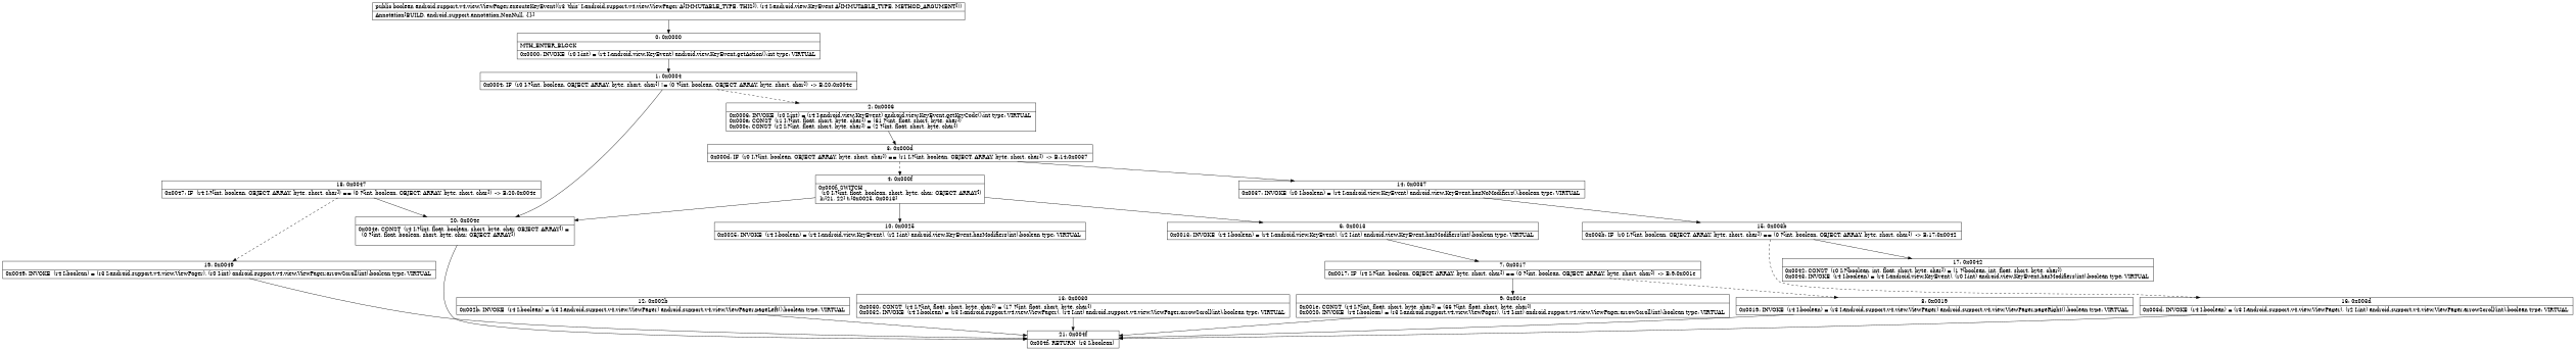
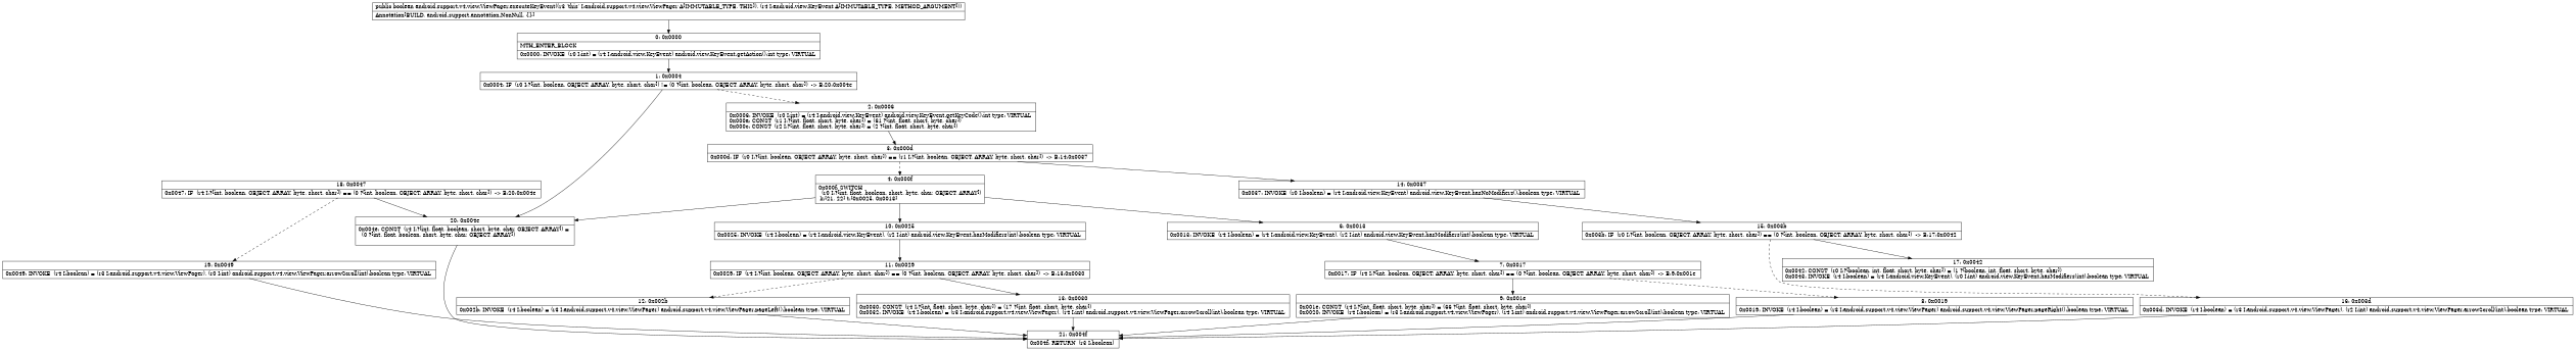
  digraph {
    node [shape=record]
    n1 [label="{0\:\ 0x0000|MTH_ENTER_BLOCK\l|0x0000: INVOKE  (r0 I:int) = (r4 I:android.view.KeyEvent) android.view.KeyEvent.getAction():int type: VIRTUAL \l}"]
    n2 [label="{1\:\ 0x0004|0x0004: IF  (r0 I:?[int, boolean, OBJECT, ARRAY, byte, short, char]) != (0 ?[int, boolean, OBJECT, ARRAY, byte, short, char])  \-\> B:20:0x004e \l}"]
    n3 [label="{2\:\ 0x0006|0x0006: INVOKE  (r0 I:int) = (r4 I:android.view.KeyEvent) android.view.KeyEvent.getKeyCode():int type: VIRTUAL \l0x000a: CONST  (r1 I:?[int, float, short, byte, char]) = (61 ?[int, float, short, byte, char]) \l0x000c: CONST  (r2 I:?[int, float, short, byte, char]) = (2 ?[int, float, short, byte, char]) \l}"]
    n4 [label="{20\:\ 0x004e|0x004e: CONST  (r4 I:?[int, float, boolean, short, byte, char, OBJECT, ARRAY]) = \l  (0 ?[int, float, boolean, short, byte, char, OBJECT, ARRAY])\l \l}"]
    n5 [label="{3\:\ 0x000d|0x000d: IF  (r0 I:?[int, boolean, OBJECT, ARRAY, byte, short, char]) == (r1 I:?[int, boolean, OBJECT, ARRAY, byte, short, char])  \-\> B:14:0x0037 \l}"]
    n6 [label="{21\:\ 0x004f|0x004f: RETURN  (r3 I:boolean) \l}"]
    n7 [label="{4\:\ 0x000f|0x000f: SWITCH  \l  (r0 I:?[int, float, boolean, short, byte, char, OBJECT, ARRAY])\l k:[21, 22] t:[0x0025, 0x0013] \l}"]
    n8 [label="{14\:\ 0x0037|0x0037: INVOKE  (r0 I:boolean) = (r4 I:android.view.KeyEvent) android.view.KeyEvent.hasNoModifiers():boolean type: VIRTUAL \l}"]
    n9 [label="{6\:\ 0x0013|0x0013: INVOKE  (r4 I:boolean) = (r4 I:android.view.KeyEvent), (r2 I:int) android.view.KeyEvent.hasModifiers(int):boolean type: VIRTUAL \l}"]
    n10 [label="{10\:\ 0x0025|0x0025: INVOKE  (r4 I:boolean) = (r4 I:android.view.KeyEvent), (r2 I:int) android.view.KeyEvent.hasModifiers(int):boolean type: VIRTUAL \l}"]
    n11 [label="{15\:\ 0x003b|0x003b: IF  (r0 I:?[int, boolean, OBJECT, ARRAY, byte, short, char]) == (0 ?[int, boolean, OBJECT, ARRAY, byte, short, char])  \-\> B:17:0x0042 \l}"]
    n12 [label="{7\:\ 0x0017|0x0017: IF  (r4 I:?[int, boolean, OBJECT, ARRAY, byte, short, char]) == (0 ?[int, boolean, OBJECT, ARRAY, byte, short, char])  \-\> B:9:0x001e \l}"]
+   n13 [label="{11\:\ 0x0029|0x0029: IF  (r4 I:?[int, boolean, OBJECT, ARRAY, byte, short, char]) == (0 ?[int, boolean, OBJECT, ARRAY, byte, short, char])  \-\> B:13:0x0030 \l}"]
    n14 [label="{8\:\ 0x0019|0x0019: INVOKE  (r4 I:boolean) = (r3 I:android.support.v4.view.ViewPager) android.support.v4.view.ViewPager.pageRight():boolean type: VIRTUAL \l}"]
    n15 [label="{9\:\ 0x001e|0x001e: CONST  (r4 I:?[int, float, short, byte, char]) = (66 ?[int, float, short, byte, char]) \l0x0020: INVOKE  (r4 I:boolean) = (r3 I:android.support.v4.view.ViewPager), (r4 I:int) android.support.v4.view.ViewPager.arrowScroll(int):boolean type: VIRTUAL \l}"]
    n16 [label="{12\:\ 0x002b|0x002b: INVOKE  (r4 I:boolean) = (r3 I:android.support.v4.view.ViewPager) android.support.v4.view.ViewPager.pageLeft():boolean type: VIRTUAL \l}"]
    n17 [label="{13\:\ 0x0030|0x0030: CONST  (r4 I:?[int, float, short, byte, char]) = (17 ?[int, float, short, byte, char]) \l0x0032: INVOKE  (r4 I:boolean) = (r3 I:android.support.v4.view.ViewPager), (r4 I:int) android.support.v4.view.ViewPager.arrowScroll(int):boolean type: VIRTUAL \l}"]
    n18 [label="{16\:\ 0x003d|0x003d: INVOKE  (r4 I:boolean) = (r3 I:android.support.v4.view.ViewPager), (r2 I:int) android.support.v4.view.ViewPager.arrowScroll(int):boolean type: VIRTUAL \l}"]
    n19 [label="{17\:\ 0x0042|0x0042: CONST  (r0 I:?[boolean, int, float, short, byte, char]) = (1 ?[boolean, int, float, short, byte, char]) \l0x0043: INVOKE  (r4 I:boolean) = (r4 I:android.view.KeyEvent), (r0 I:int) android.view.KeyEvent.hasModifiers(int):boolean type: VIRTUAL \l}"]
    n20 [label="{18\:\ 0x0047|0x0047: IF  (r4 I:?[int, boolean, OBJECT, ARRAY, byte, short, char]) == (0 ?[int, boolean, OBJECT, ARRAY, byte, short, char])  \-\> B:20:0x004e \l}"]
    n21 [label="{19\:\ 0x0049|0x0049: INVOKE  (r4 I:boolean) = (r3 I:android.support.v4.view.ViewPager), (r0 I:int) android.support.v4.view.ViewPager.arrowScroll(int):boolean type: VIRTUAL \l}"]
    n22 [label="{public boolean android.support.v4.view.ViewPager.executeKeyEvent((r3 'this' I:android.support.v4.view.ViewPager A[IMMUTABLE_TYPE, THIS]), (r4 I:android.view.KeyEvent A[IMMUTABLE_TYPE, METHOD_ARGUMENT]))  | Annotation[BUILD, android.support.annotation.NonNull, \{\}]\l}"]
    n1 -> n2
    n2 -> n3 [style=dashed]
    n2 -> n4
    n3 -> n5
    n4 -> n6
    n5 -> n7 [style=dashed]
    n5 -> n8
    n7 -> n4
    n7 -> n9
    n7 -> n10
    n8 -> n11
    n9 -> n12
+   n10 -> n13
    n11 -> n18 [style=dashed]
    n11 -> n19
    n12 -> n14 [style=dashed]
    n12 -> n15
+   n13 -> n16 [style=dashed]
+   n13 -> n17
    n14 -> n6
    n15 -> n6
    n16 -> n6
    n17 -> n6
    n18 -> n6
    n20 -> n4
    n20 -> n21 [style=dashed]
    n21 -> n6
    n22 -> n1
  }
